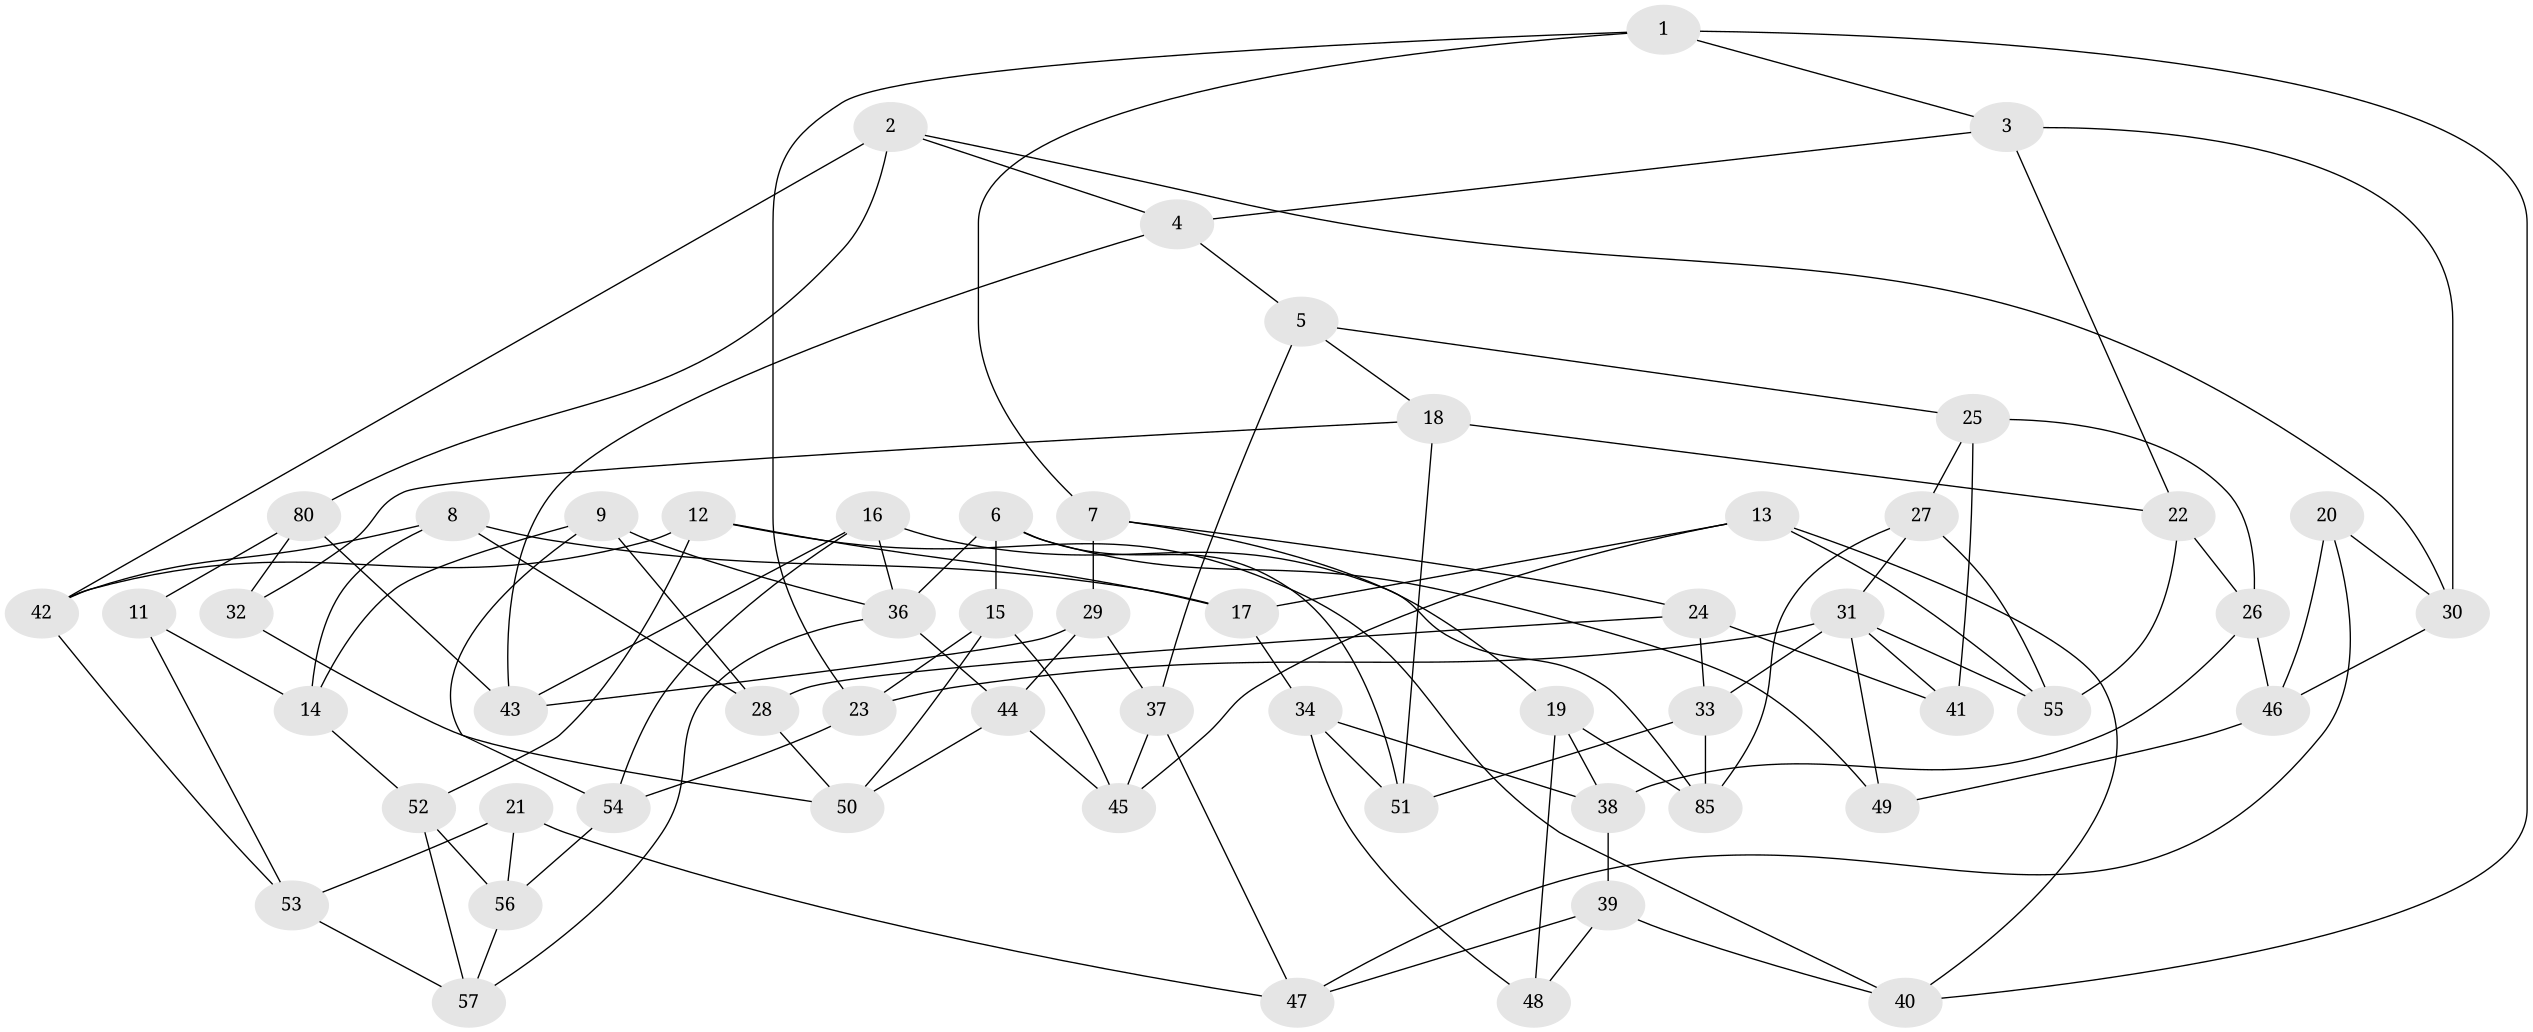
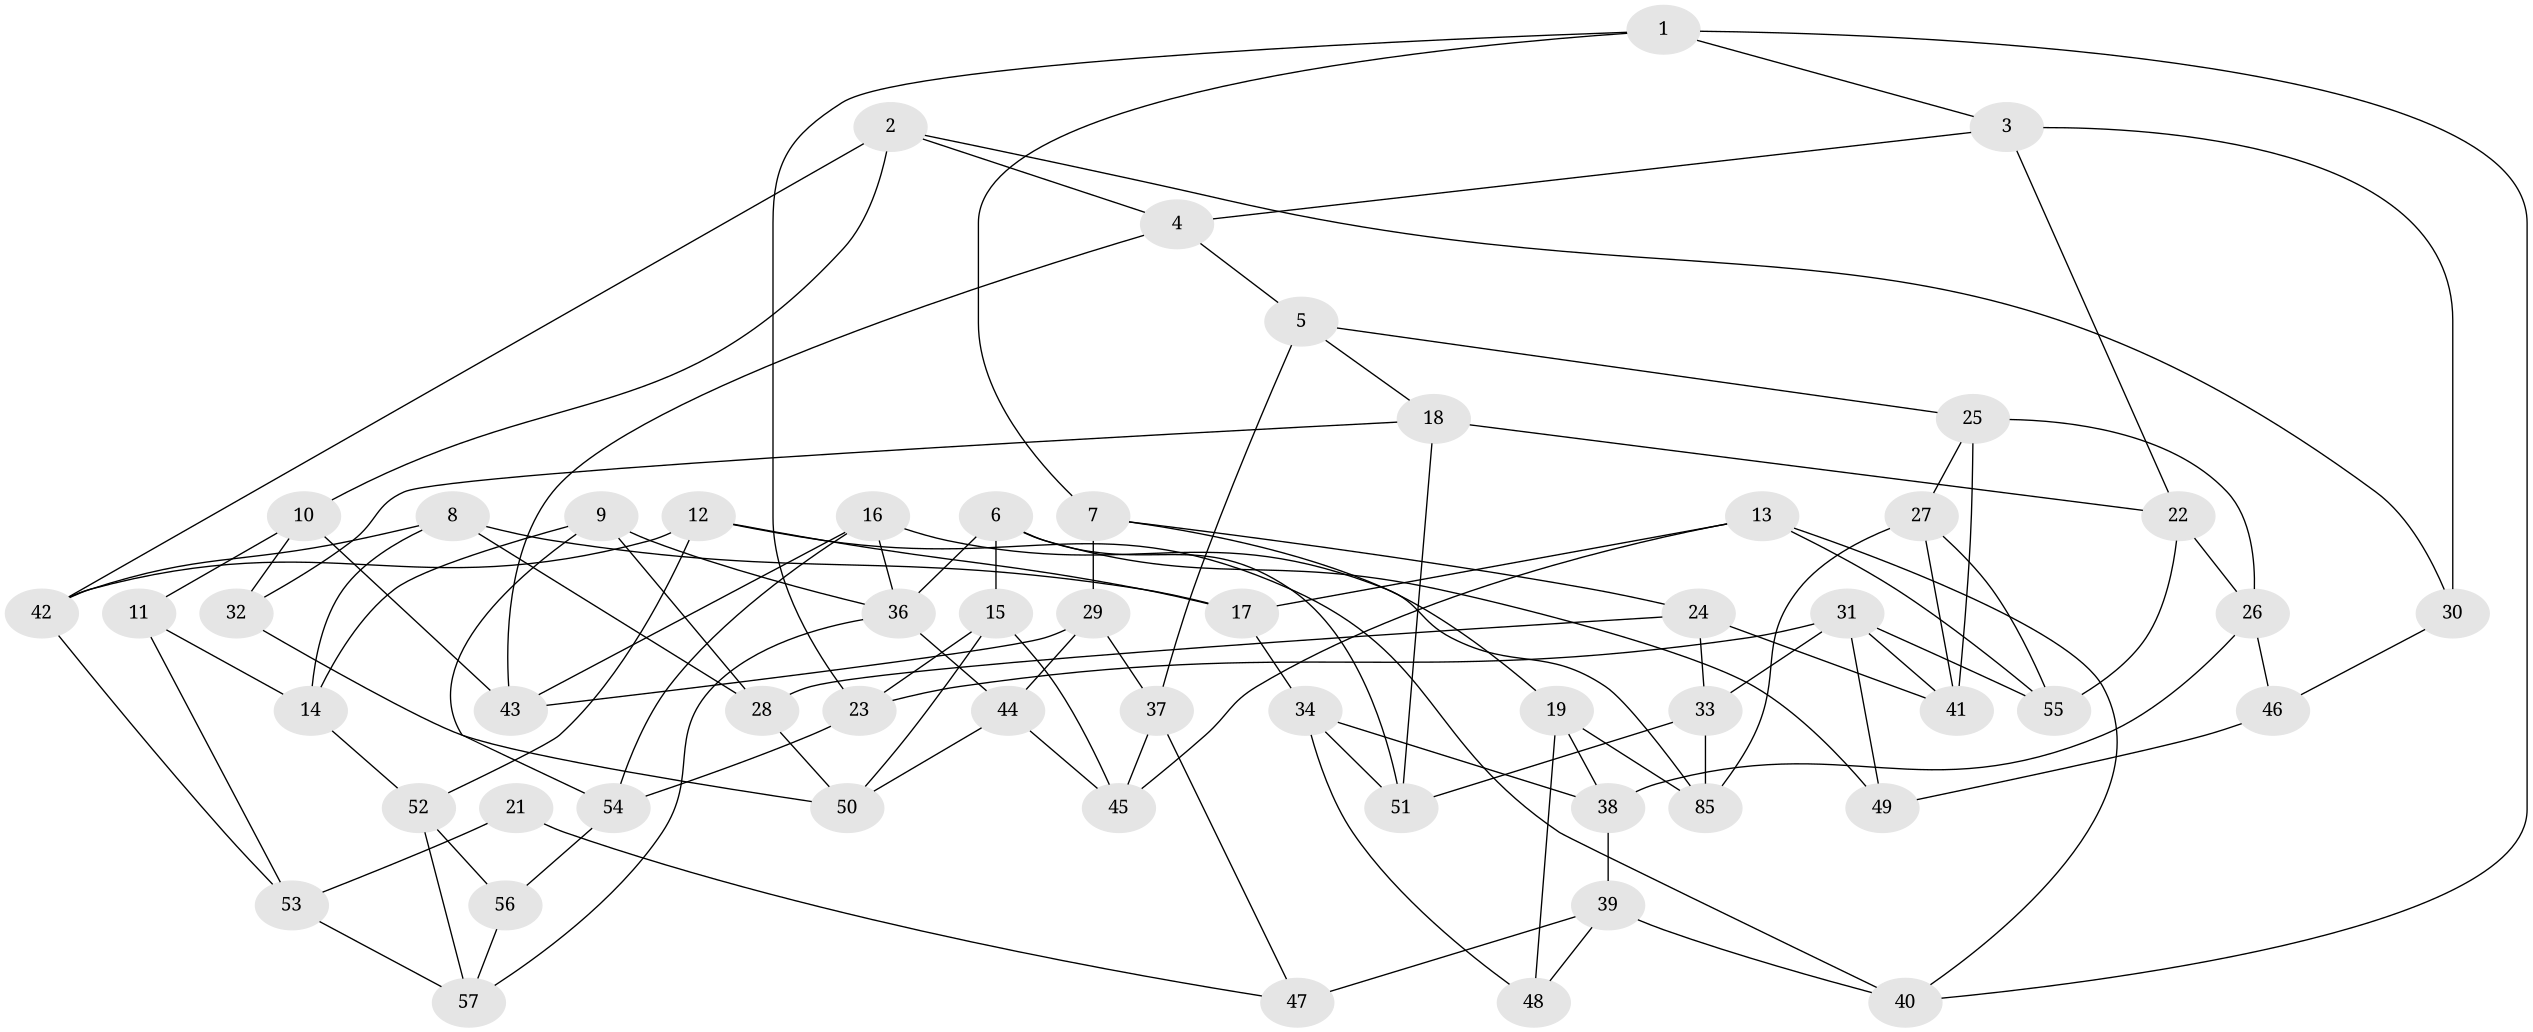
  graph {
    fontname="Noto Serif"
    node [color=gray90 fontname="Noto Serif" style=filled]
    edge [fontname="Noto Serif"]
    1
    3
    7
    23
    40
    4
    30
    22
    19
    24
    29
    54
    2
-   10 [label=80]
+   10
    42
    5
    43
    11
    32
    46
    53
    55
    26
    18
    25
    37
    51
    41
    27
    45
    47
    6
    15
    36
    49
    50
    44
    57
    n39 [label=85]
    38
    48
    28
    33
    8
    14
    17
    52
    34
    9
    56
    12
    13
    16
    39
-   20
    21
    31
    1 -- 3
    1 -- 7
    1 -- 23
    1 -- 40
    3 -- 4
    3 -- 30
    3 -- 22
    7 -- 19
    7 -- 24
    7 -- 29
    23 -- 54
    4 -- 5
    4 -- 43
    30 -- 46
    22 -- 55
    22 -- 26
    19 -- n39
    19 -- 38
    19 -- 48
    24 -- 41
    24 -- 28
    24 -- 33
    29 -- 43
    29 -- 37
    29 -- 44
    54 -- 56
    2 -- 4
    2 -- 30
    2 -- 10
    2 -- 42
    10 -- 43
    10 -- 11
    10 -- 32
    42 -- 53
    5 -- 18
    5 -- 25
    5 -- 37
    11 -- 53
    11 -- 14
    32 -- 50
    46 -- 49
    53 -- 57
    26 -- 46
    26 -- 38
    18 -- 22
    18 -- 32
    18 -- 51
    25 -- 26
    25 -- 41
    25 -- 27
    37 -- 45
    37 -- 47
    27 -- 55
-   27 -- 31
+   27 -- 41
    27 -- n39
    6 -- 51
    6 -- 15
    6 -- 36
    6 -- 49
    15 -- 23
    15 -- 45
    15 -- 50
    36 -- 44
    36 -- 57
    44 -- 45
    44 -- 50
    38 -- 39
    28 -- 50
    33 -- 51
    33 -- n39
    8 -- 42
    8 -- 28
    8 -- 14
    8 -- 17
    14 -- 52
    17 -- 34
    52 -- 57
    52 -- 56
    34 -- 51
    34 -- 38
    34 -- 48
    9 -- 54
    9 -- 36
    9 -- 28
    9 -- 14
    56 -- 57
    12 -- 40
    12 -- 42
    12 -- 17
    12 -- 52
    13 -- 40
    13 -- 55
    13 -- 45
    13 -- 17
    16 -- 54
    16 -- 43
    16 -- 36
    16 -- n39
    39 -- 40
    39 -- 47
    39 -- 48
-   20 -- 30
-   20 -- 46
-   20 -- 47
    21 -- 53
    21 -- 47
-   21 -- 56
    31 -- 23
    31 -- 55
    31 -- 41
    31 -- 49
    31 -- 33
  }
